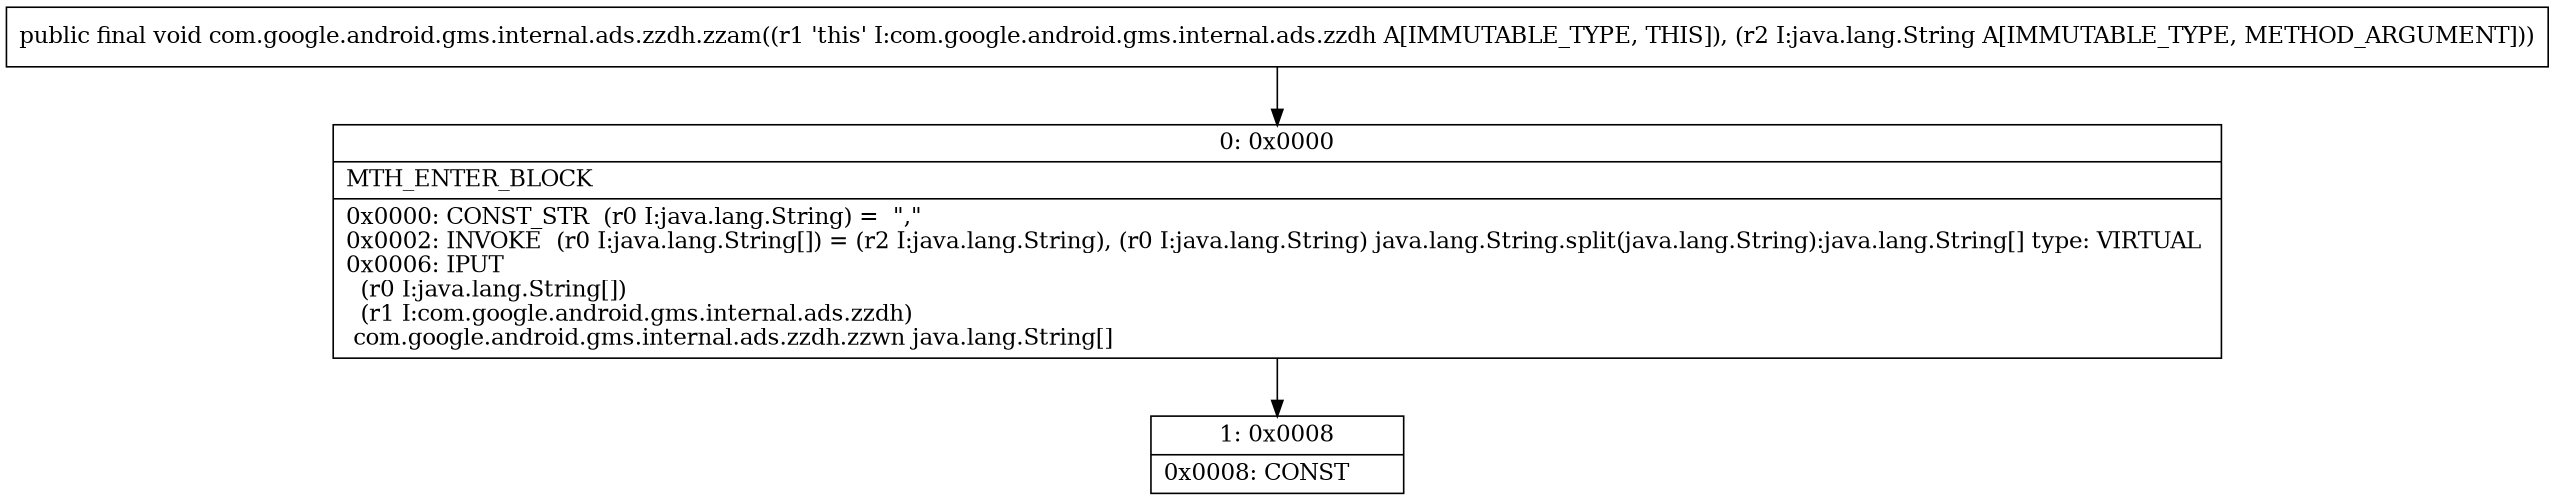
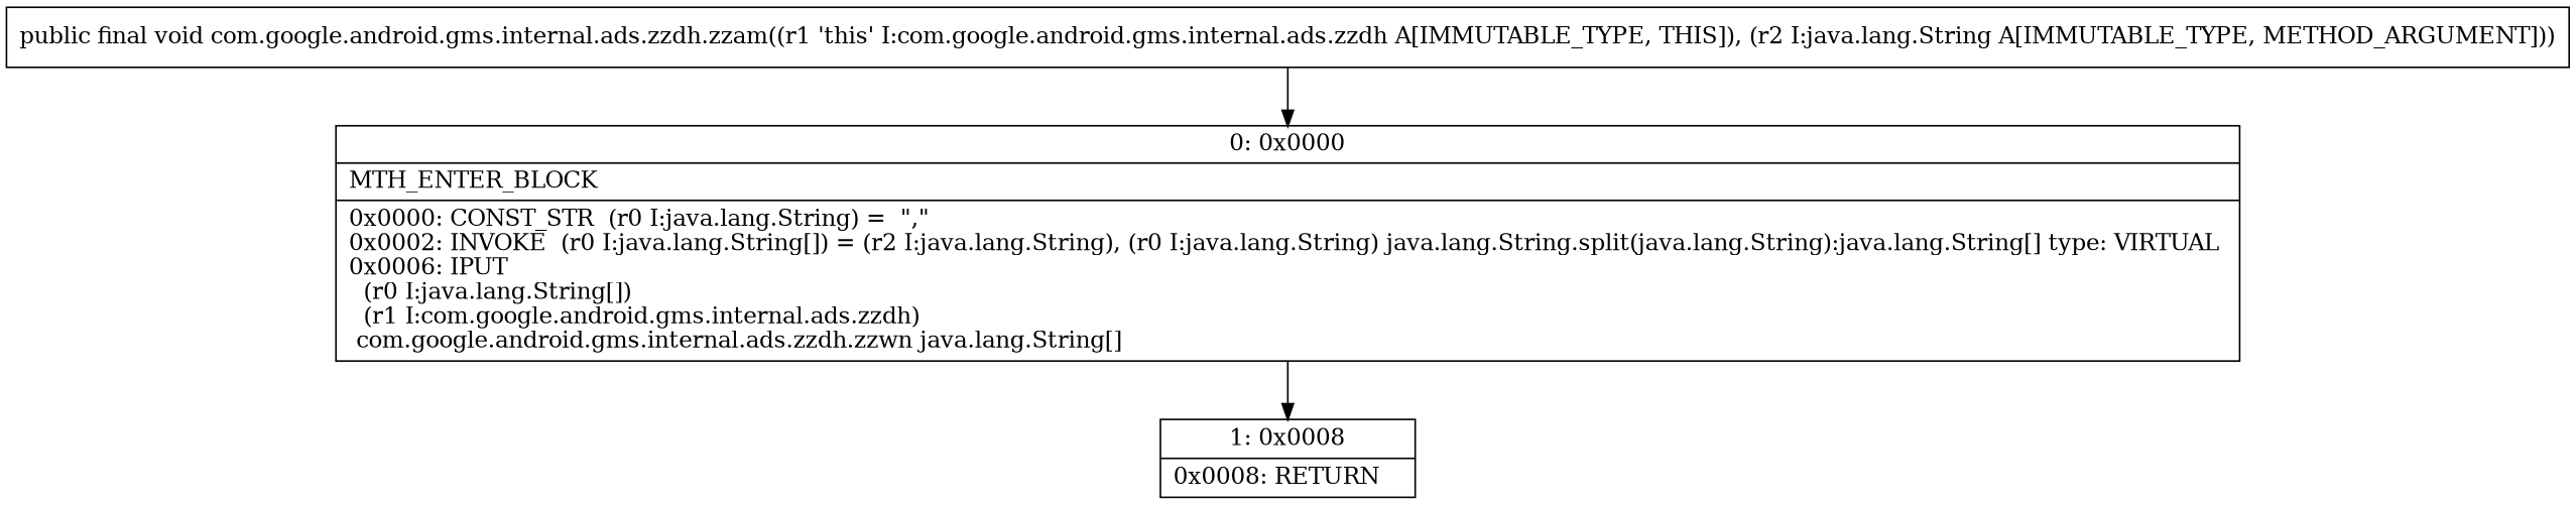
  digraph {
    node [shape=record]
    n1 [label="{0\:\ 0x0000|MTH_ENTER_BLOCK\l|0x0000: CONST_STR  (r0 I:java.lang.String) =  \",\" \l0x0002: INVOKE  (r0 I:java.lang.String[]) = (r2 I:java.lang.String), (r0 I:java.lang.String) java.lang.String.split(java.lang.String):java.lang.String[] type: VIRTUAL \l0x0006: IPUT  \l  (r0 I:java.lang.String[])\l  (r1 I:com.google.android.gms.internal.ads.zzdh)\l com.google.android.gms.internal.ads.zzdh.zzwn java.lang.String[] \l}"]
-   n2 [label="{1\:\ 0x0008|0x0008: CONST   \l}"]
+   n2 [label="{1\:\ 0x0008|0x0008: RETURN   \l}"]
    n3 [label="{public final void com.google.android.gms.internal.ads.zzdh.zzam((r1 'this' I:com.google.android.gms.internal.ads.zzdh A[IMMUTABLE_TYPE, THIS]), (r2 I:java.lang.String A[IMMUTABLE_TYPE, METHOD_ARGUMENT])) }"]
    n1 -> n2
    n3 -> n1
  }
